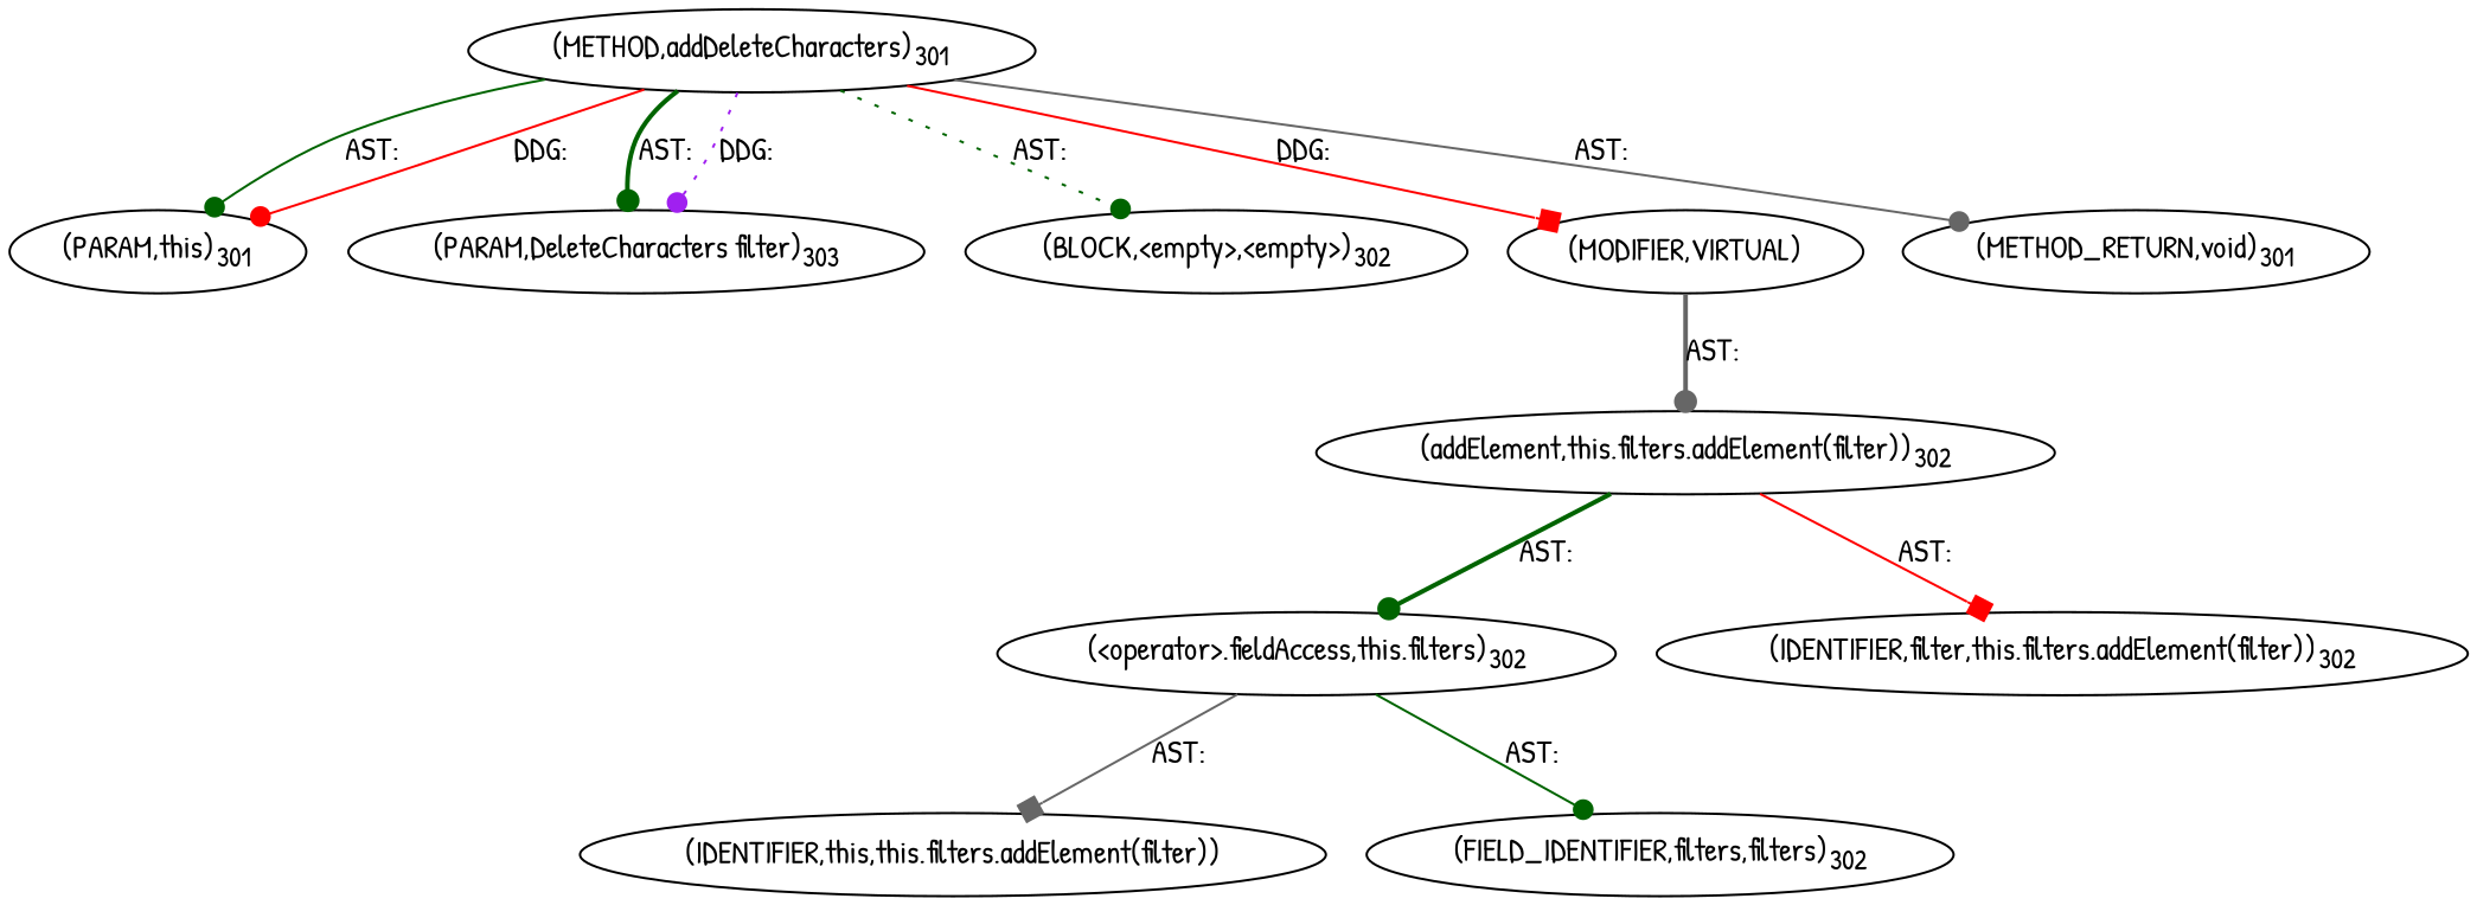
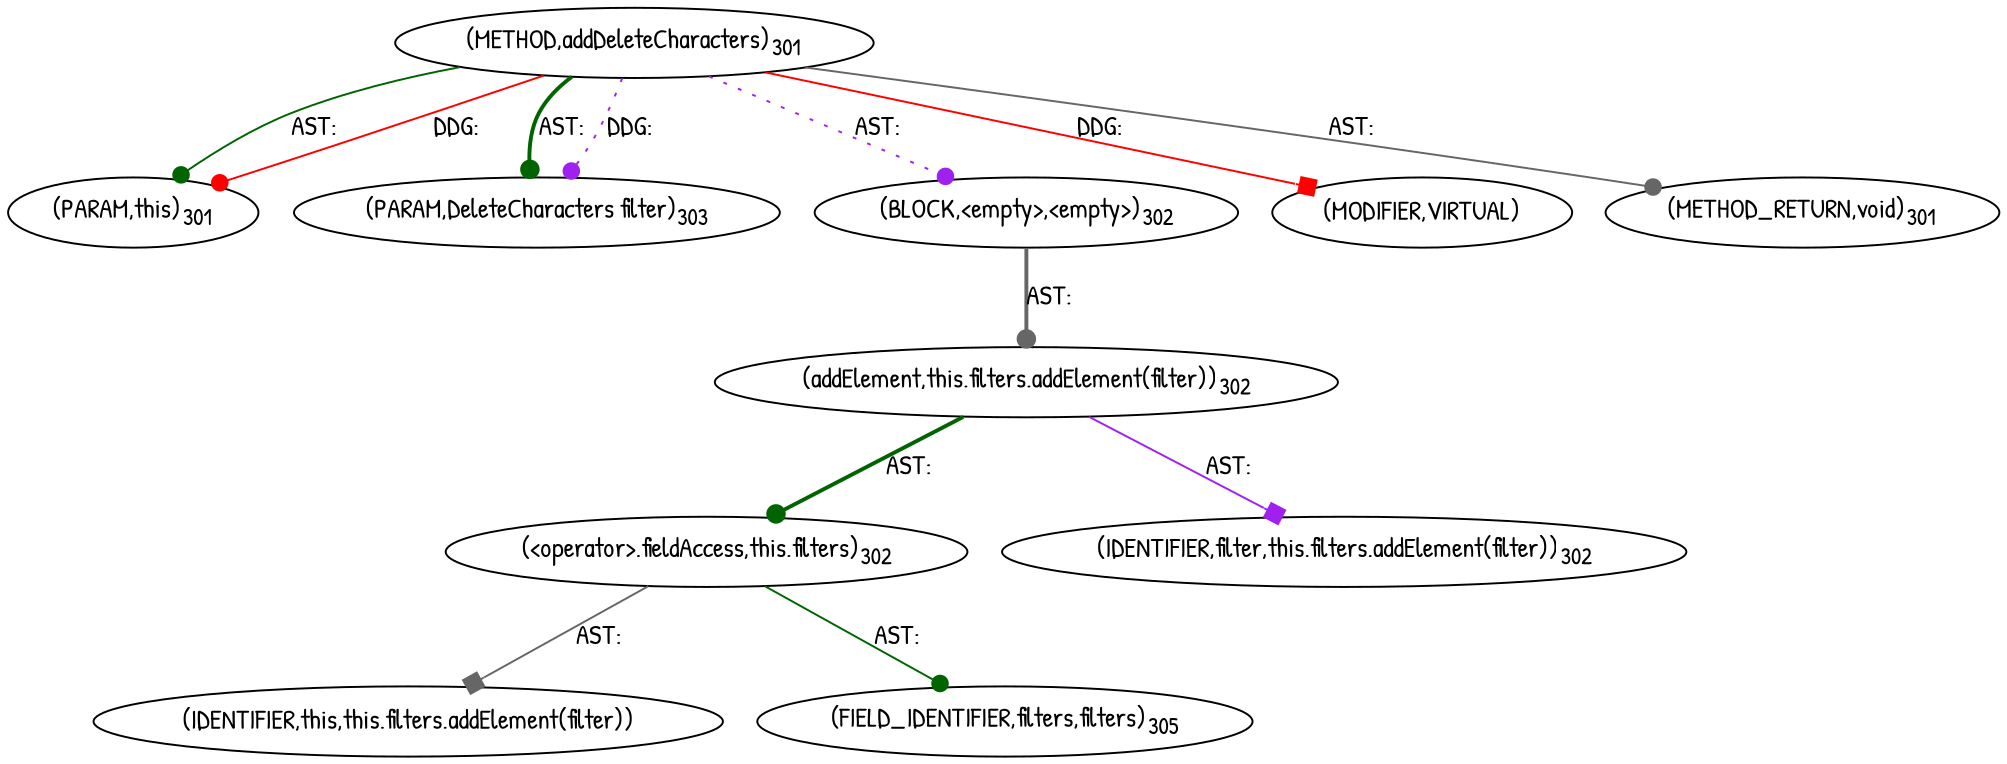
  digraph {
    fontname="Patrick Hand"
    node [fontname="Patrick Hand"]
    edge [arrowhead=dot color=darkgreen fontname="Patrick Hand" style=solid]
    n1 [label=<(METHOD,addDeleteCharacters)<SUB>301</SUB>>]
    n2 [label=<(PARAM,this)<SUB>301</SUB>>]
    n3 [label=<(PARAM,DeleteCharacters filter)<SUB>303</SUB>>]
    n4 [label=<(BLOCK,&lt;empty&gt;,&lt;empty&gt;)<SUB>302</SUB>>]
    n5 [label=<(MODIFIER,VIRTUAL)>]
    n6 [label=<(METHOD_RETURN,void)<SUB>301</SUB>>]
    n7 [label=<(addElement,this.filters.addElement(filter))<SUB>302</SUB>>]
    n8 [label=<(&lt;operator&gt;.fieldAccess,this.filters)<SUB>302</SUB>>]
    n9 [label=<(IDENTIFIER,filter,this.filters.addElement(filter))<SUB>302</SUB>>]
    n10 [label=<(IDENTIFIER,this,this.filters.addElement(filter))>]
-   n11 [label=<(FIELD_IDENTIFIER,filters,filters)<SUB>302</SUB>>]
+   n11 [label=<(FIELD_IDENTIFIER,filters,filters)<SUB>305</SUB>>]
    n1 -> n2 [label="AST: "]
    n1 -> n2 [color=red label="DDG: "]
    n1 -> n3 [label="AST: " style=bold]
    n1 -> n3 [color=purple label="DDG: " style=dotted]
-   n1 -> n4 [label="AST: " style=dotted]
+   n1 -> n4 [color=purple label="AST: " style=dotted]
    n1 -> n5 [arrowhead=box color=red label="DDG: "]
    n1 -> n6 [color=gray40 label="AST: "]
-   n5 -> n7 [color=gray40 label="AST: " style=bold]
+   n4 -> n7 [color=gray40 label="AST: " style=bold]
    n7 -> n8 [label="AST: " style=bold]
-   n7 -> n9 [arrowhead=box color=red label="AST: "]
+   n7 -> n9 [arrowhead=box color=purple label="AST: "]
    n8 -> n10 [arrowhead=box color=gray40 label="AST: "]
    n8 -> n11 [label="AST: "]
  }
